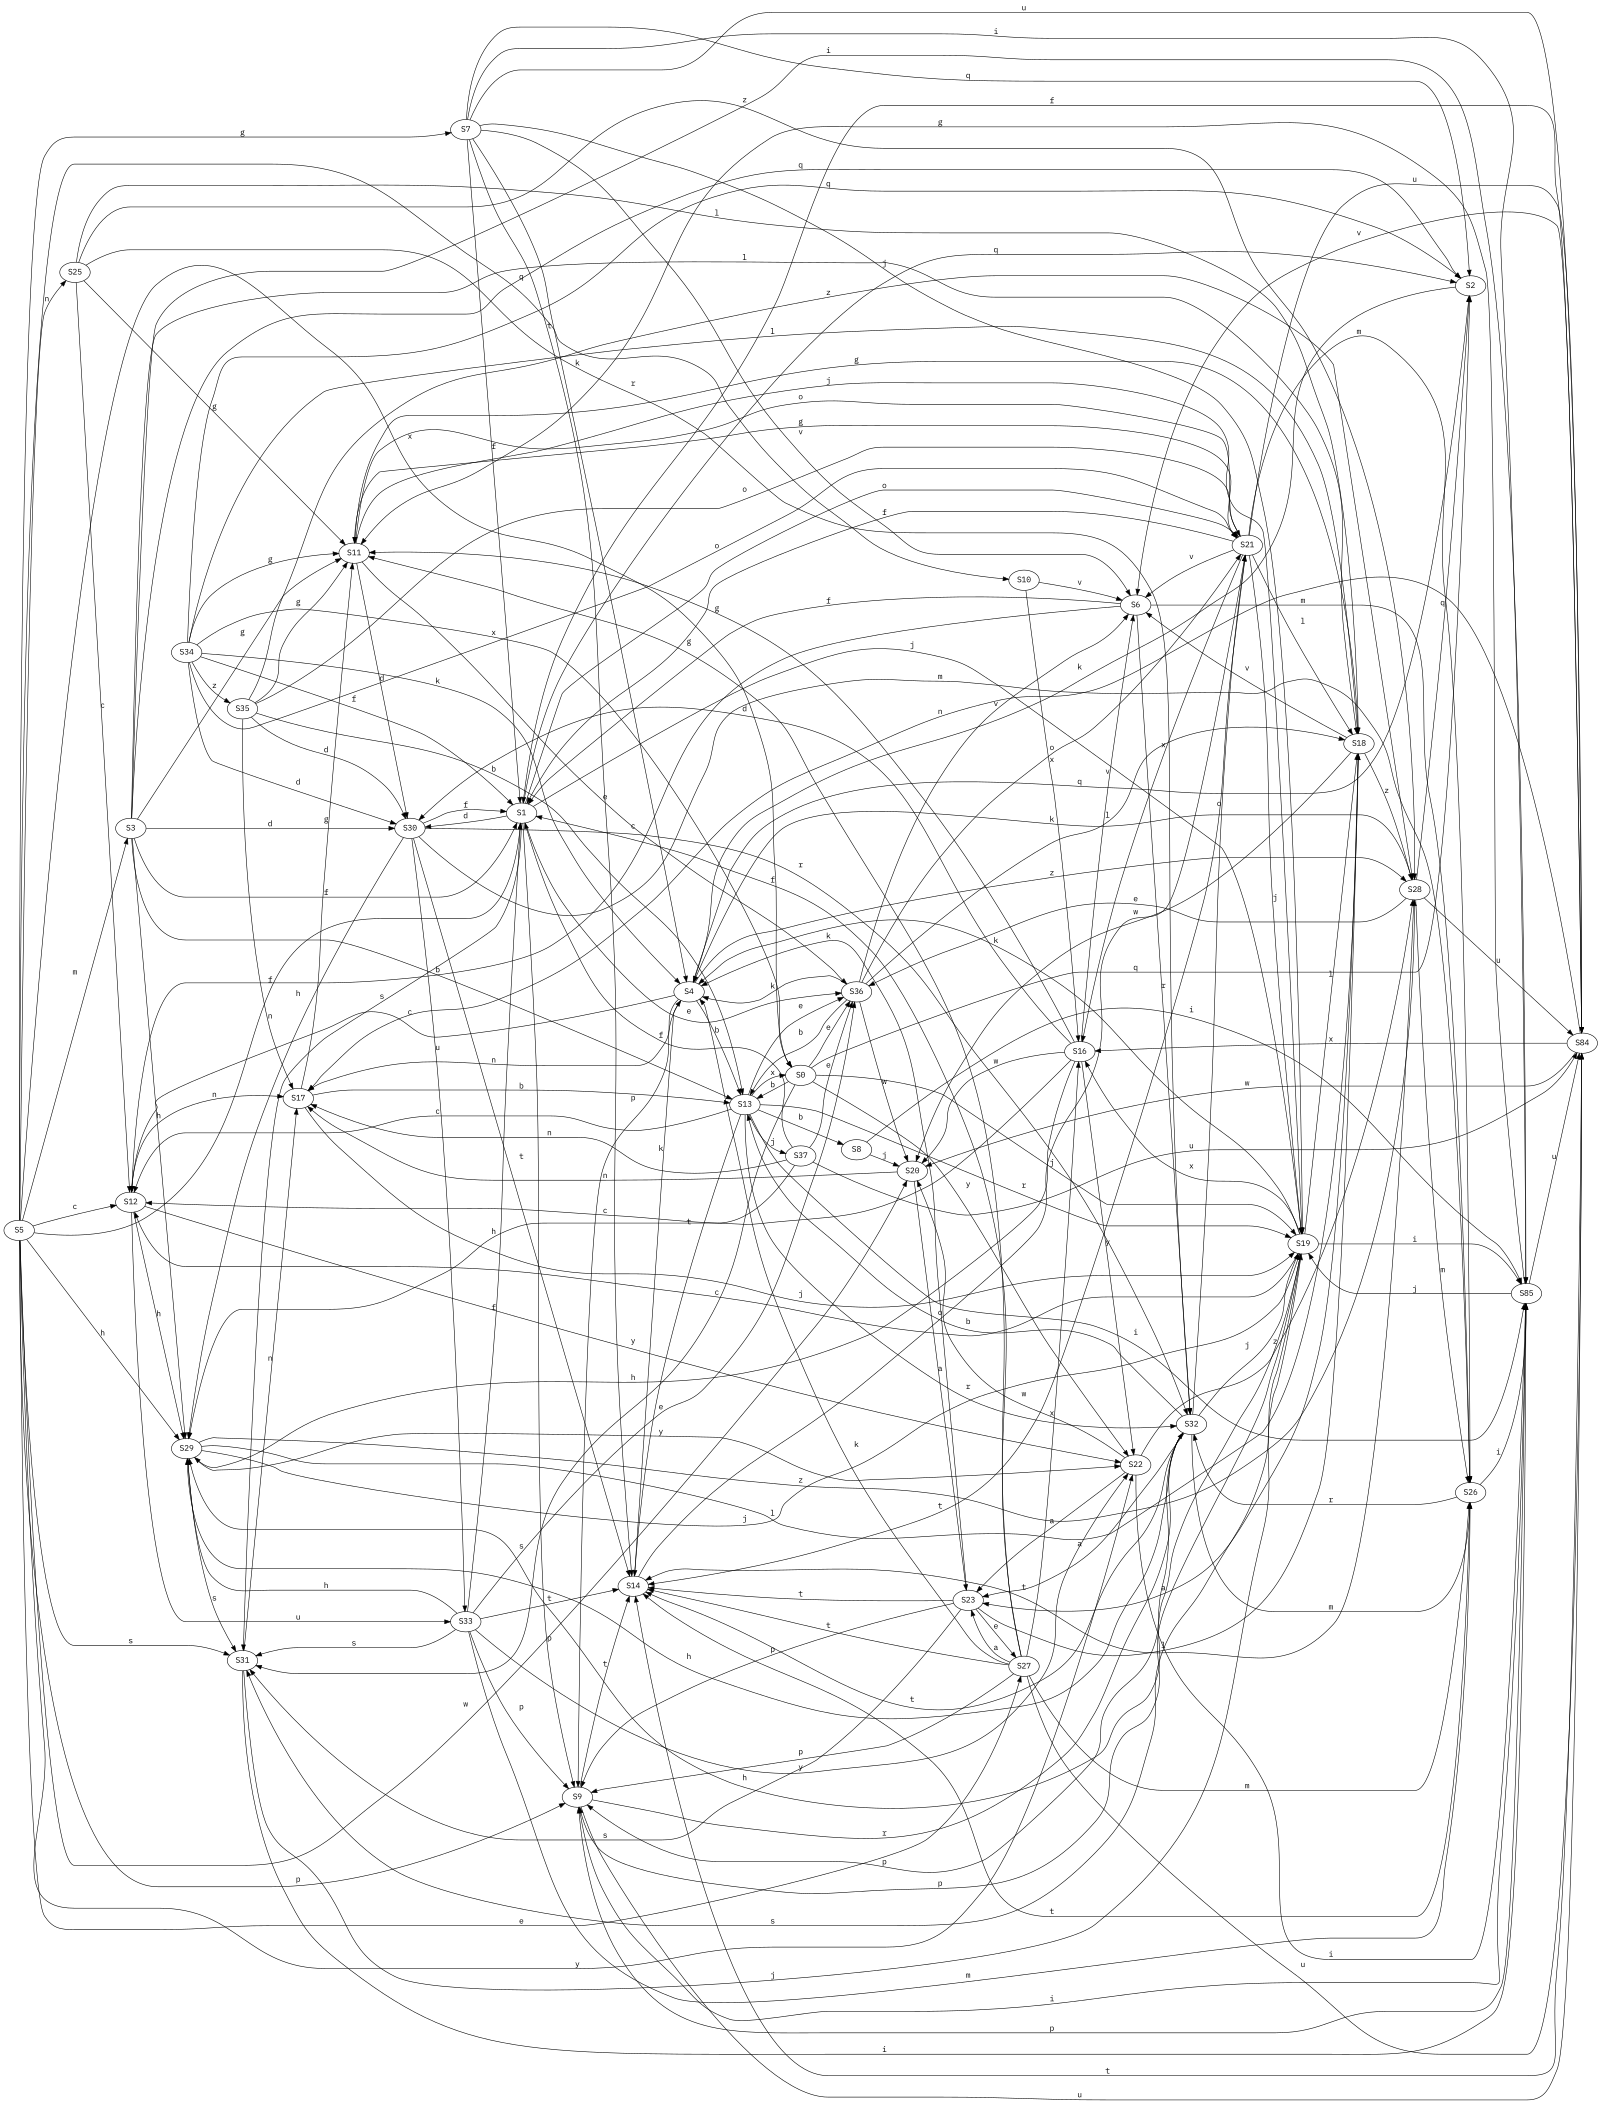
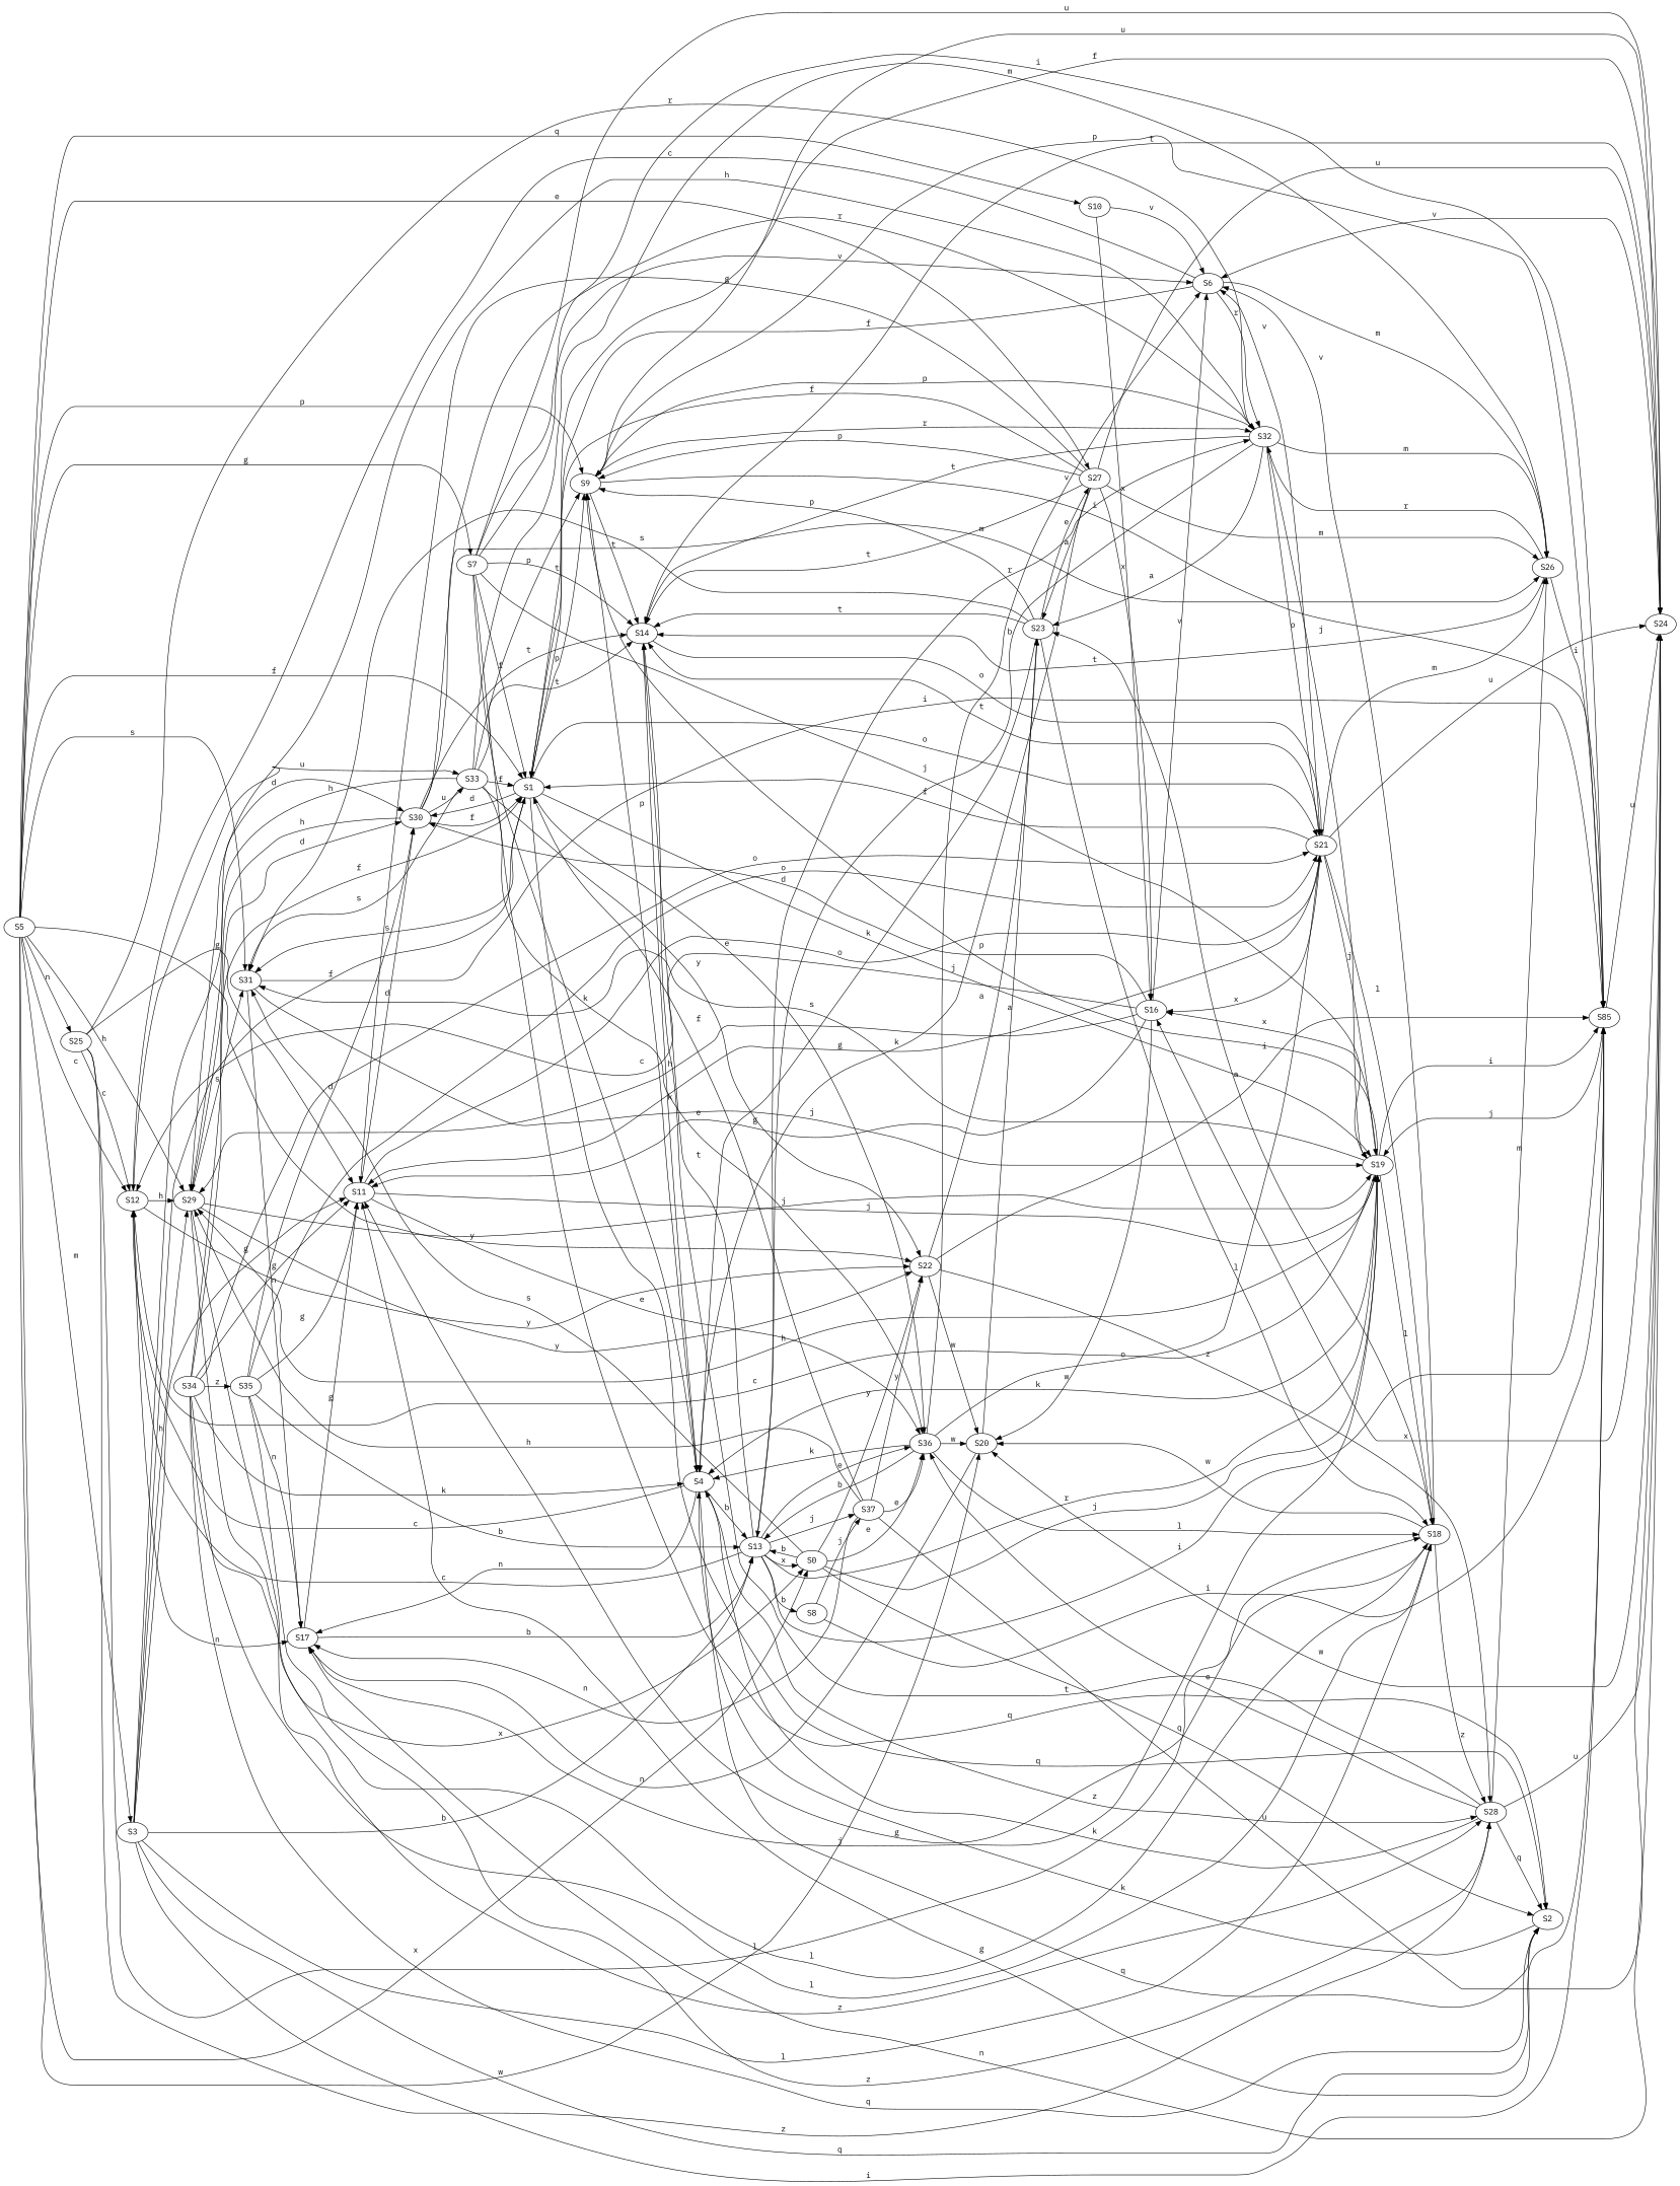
  strict digraph {
    fontname="IBM Plex Mono"
    rankdir=LR
    node [fontname="IBM Plex Mono"]
    edge [fontname="IBM Plex Mono"]
    S5
    S12
    S27
    S1
    S7
    S29
    S3
    S25
    S9
    S10
    S31
    S20
    S0
    S22
    S17
    S33
    S11
    S4
    S23
    S14
    S26
-   S24 [label=S84]
+   S24
    S16
    S30
    S21
    S2
    S36
    S19
    n29 [label=S85]
    S6
    S18
    S28
    S13
    S32
    S34
    S35
    S8
    S37
    S5 -> S12 [label=c]
    S5 -> S27 [label=e]
    S5 -> S1 [label=f]
    S5 -> S7 [label=g]
    S5 -> S29 [label=h]
    S5 -> S3 [label=m]
    S5 -> S25 [label=n]
    S5 -> S9 [label=p]
    S5 -> S10 [label=q]
    S5 -> S31 [label=s]
    S5 -> S20 [label=w]
    S5 -> S0 [label=x]
    S5 -> S22 [label=y]
    S12 -> S29 [label=h]
    S12 -> S22 [label=y]
    S12 -> S17 [label=n]
    S12 -> S33 [label=u]
    S27 -> S1 [label=f]
    S27 -> S9 [label=p]
    S27 -> S11 [label=g]
    S27 -> S4 [label=k]
    S27 -> S23 [label=a]
    S27 -> S14 [label=t]
    S27 -> S26 [label=m]
    S27 -> S24 [label=u]
    S27 -> S16 [label=x]
    S1 -> S9 [label=p]
    S1 -> S31 [label=s]
    S1 -> S30 [label=d]
    S1 -> S21 [label=o]
    S1 -> S2 [label=q]
    S1 -> S36 [label=e]
    S1 -> S19 [label=j]
    S7 -> S1 [label=f]
    S7 -> S4 [label=k]
    S7 -> S14 [label=t]
    S7 -> S24 [label=u]
    S7 -> S2 [label=q]
    S7 -> S19 [label=j]
    S7 -> n29 [label=i]
    S7 -> S6 [label=v]
    S29 -> S31 [label=s]
    S29 -> S22 [label=y]
    S29 -> S19 [label=j]
    S29 -> S18 [label=l]
    S29 -> S28 [label=z]
    S3 -> S1 [label=f]
    S3 -> S29 [label=h]
    S3 -> S11 [label=g]
    S3 -> S30 [label=d]
    S3 -> S2 [label=q]
    S3 -> n29 [label=i]
    S3 -> S18 [label=l]
    S3 -> S13 [label=b]
    S25 -> S12 [label=c]
    S25 -> S11 [label=g]
    S25 -> S18 [label=l]
    S25 -> S28 [label=z]
    S25 -> S32 [label=r]
    S9 -> S14 [label=t]
    S9 -> S24 [label=u]
    S9 -> n29 [label=i]
    S9 -> S32 [label=r]
    S10 -> S16 [label=x]
    S10 -> S6 [label=v]
    S31 -> S17 [label=n]
    S31 -> S19 [label=j]
    S31 -> n29 [label=i]
    S20 -> S17 [label=n]
    S20 -> S23 [label=a]
    S0 -> S31 [label=s]
    S0 -> S22 [label=y]
    S0 -> S2 [label=q]
    S0 -> S36 [label=e]
    S0 -> S19 [label=j]
    S0 -> S13 [label=b]
    S22 -> S20 [label=w]
    S22 -> S23 [label=a]
    S22 -> n29 [label=i]
    S22 -> S28 [label=z]
    S17 -> S11 [label=g]
    S17 -> S19 [label=j]
    S17 -> S13 [label=b]
    S33 -> S1 [label=f]
    S33 -> S29 [label=h]
    S33 -> S9 [label=p]
    S33 -> S31 [label=s]
    S33 -> S22 [label=y]
    S33 -> S14 [label=t]
    S33 -> S26 [label=m]
    S33 -> S36 [label=e]
    S11 -> S30 [label=d]
    S11 -> S21 [label=o]
    S11 -> S36 [label=e]
    S11 -> S19 [label=j]
    S4 -> S12 [label=c]
    S4 -> S9 [label=p]
    S4 -> S17 [label=n]
    S4 -> S2 [label=q]
    S4 -> S28 [label=z]
    S4 -> S13 [label=b]
    S23 -> S27 [label=e]
    S23 -> S9 [label=p]
    S23 -> S31 [label=s]
    S23 -> S4 [label=k]
    S23 -> S14 [label=t]
    S23 -> S18 [label=l]
    S14 -> S4 [label=k]
    S14 -> S21 [label=o]
    S26 -> S14 [label=t]
    S26 -> n29 [label=i]
    S26 -> S32 [label=r]
    S24 -> S1 [label=f]
    S24 -> S20 [label=w]
    S24 -> S17 [label=n]
    S24 -> S14 [label=t]
    S24 -> S16 [label=x]
    S24 -> S6 [label=v]
    S16 -> S12 [label=c]
    S16 -> S29 [label=h]
    S16 -> S20 [label=w]
-   S16 -> S22 [label=y]
+   S37 -> S22 [label=y]
    S16 -> S11 [label=g]
    S16 -> S30 [label=d]
    S16 -> S6 [label=v]
    S30 -> S1 [label=f]
    S30 -> S29 [label=h]
    S30 -> S33 [label=u]
    S30 -> S14 [label=t]
    S30 -> S26 [label=m]
    S30 -> S32 [label=r]
    S21 -> S1 [label=f]
    S21 -> S11 [label=g]
    S21 -> S14 [label=t]
    S21 -> S26 [label=m]
    S21 -> S24 [label=u]
    S21 -> S16 [label=x]
    S21 -> S19 [label=j]
    S21 -> S6 [label=v]
    S21 -> S18 [label=l]
    S2 -> S4 [label=k]
    S36 -> S20 [label=w]
    S36 -> S4 [label=k]
    S36 -> S21 [label=o]
    S36 -> S6 [label=v]
    S36 -> S18 [label=l]
    S36 -> S13 [label=b]
    S19 -> S12 [label=c]
    S19 -> S29 [label=h]
    S19 -> S9 [label=p]
    S19 -> S31 [label=s]
    S19 -> S4 [label=k]
    S19 -> S16 [label=x]
    S19 -> n29 [label=i]
    S19 -> S18 [label=l]
    n29 -> S9 [label=p]
    n29 -> S11 [label=g]
    n29 -> S24 [label=u]
    n29 -> S19 [label=j]
    S6 -> S12 [label=c]
    S6 -> S1 [label=f]
    S6 -> S26 [label=m]
    S6 -> S32 [label=r]
    S18 -> S20 [label=w]
    S18 -> S11 [label=g]
    S18 -> S23 [label=a]
    S18 -> S6 [label=v]
    S18 -> S28 [label=z]
    S28 -> S4 [label=k]
    S28 -> S14 [label=t]
    S28 -> S26 [label=m]
    S28 -> S24 [label=u]
    S28 -> S2 [label=q]
    S28 -> S36 [label=e]
    S13 -> S12 [label=c]
    S13 -> S0 [label=x]
    S13 -> S14 [label=t]
    S13 -> S36 [label=e]
    S13 -> S19 [label=r]
    S13 -> n29 [label=i]
    S13 -> S32 [label=r]
    S13 -> S8 [label=b]
    S13 -> S37 [label=j]
    S32 -> S29 [label=h]
    S32 -> S9 [label=p]
    S32 -> S23 [label=a]
    S32 -> S14 [label=t]
    S32 -> S26 [label=m]
    S32 -> S21 [label=o]
    S32 -> S19 [label=j]
    S32 -> S13 [label=b]
    S34 -> S1 [label=f]
    S34 -> S0 [label=x]
    S34 -> S11 [label=g]
    S34 -> S4 [label=k]
    S34 -> S30 [label=d]
    S34 -> S21 [label=o]
    S34 -> S2 [label=q]
    S34 -> S18 [label=l]
    S34 -> S35 [label=z]
    S35 -> S17 [label=n]
    S35 -> S11 [label=g]
    S35 -> S30 [label=d]
    S35 -> S21 [label=o]
    S35 -> S28 [label=z]
    S35 -> S13 [label=b]
    S8 -> n29 [label=i]
-   S8 -> S20 [label=j]
+   S8 -> S37 [label=j]
    S37 -> S1 [label=f]
    S37 -> S29 [label=h]
    S37 -> S17 [label=n]
    S37 -> S24 [label=u]
    S37 -> S36 [label=e]
  }
